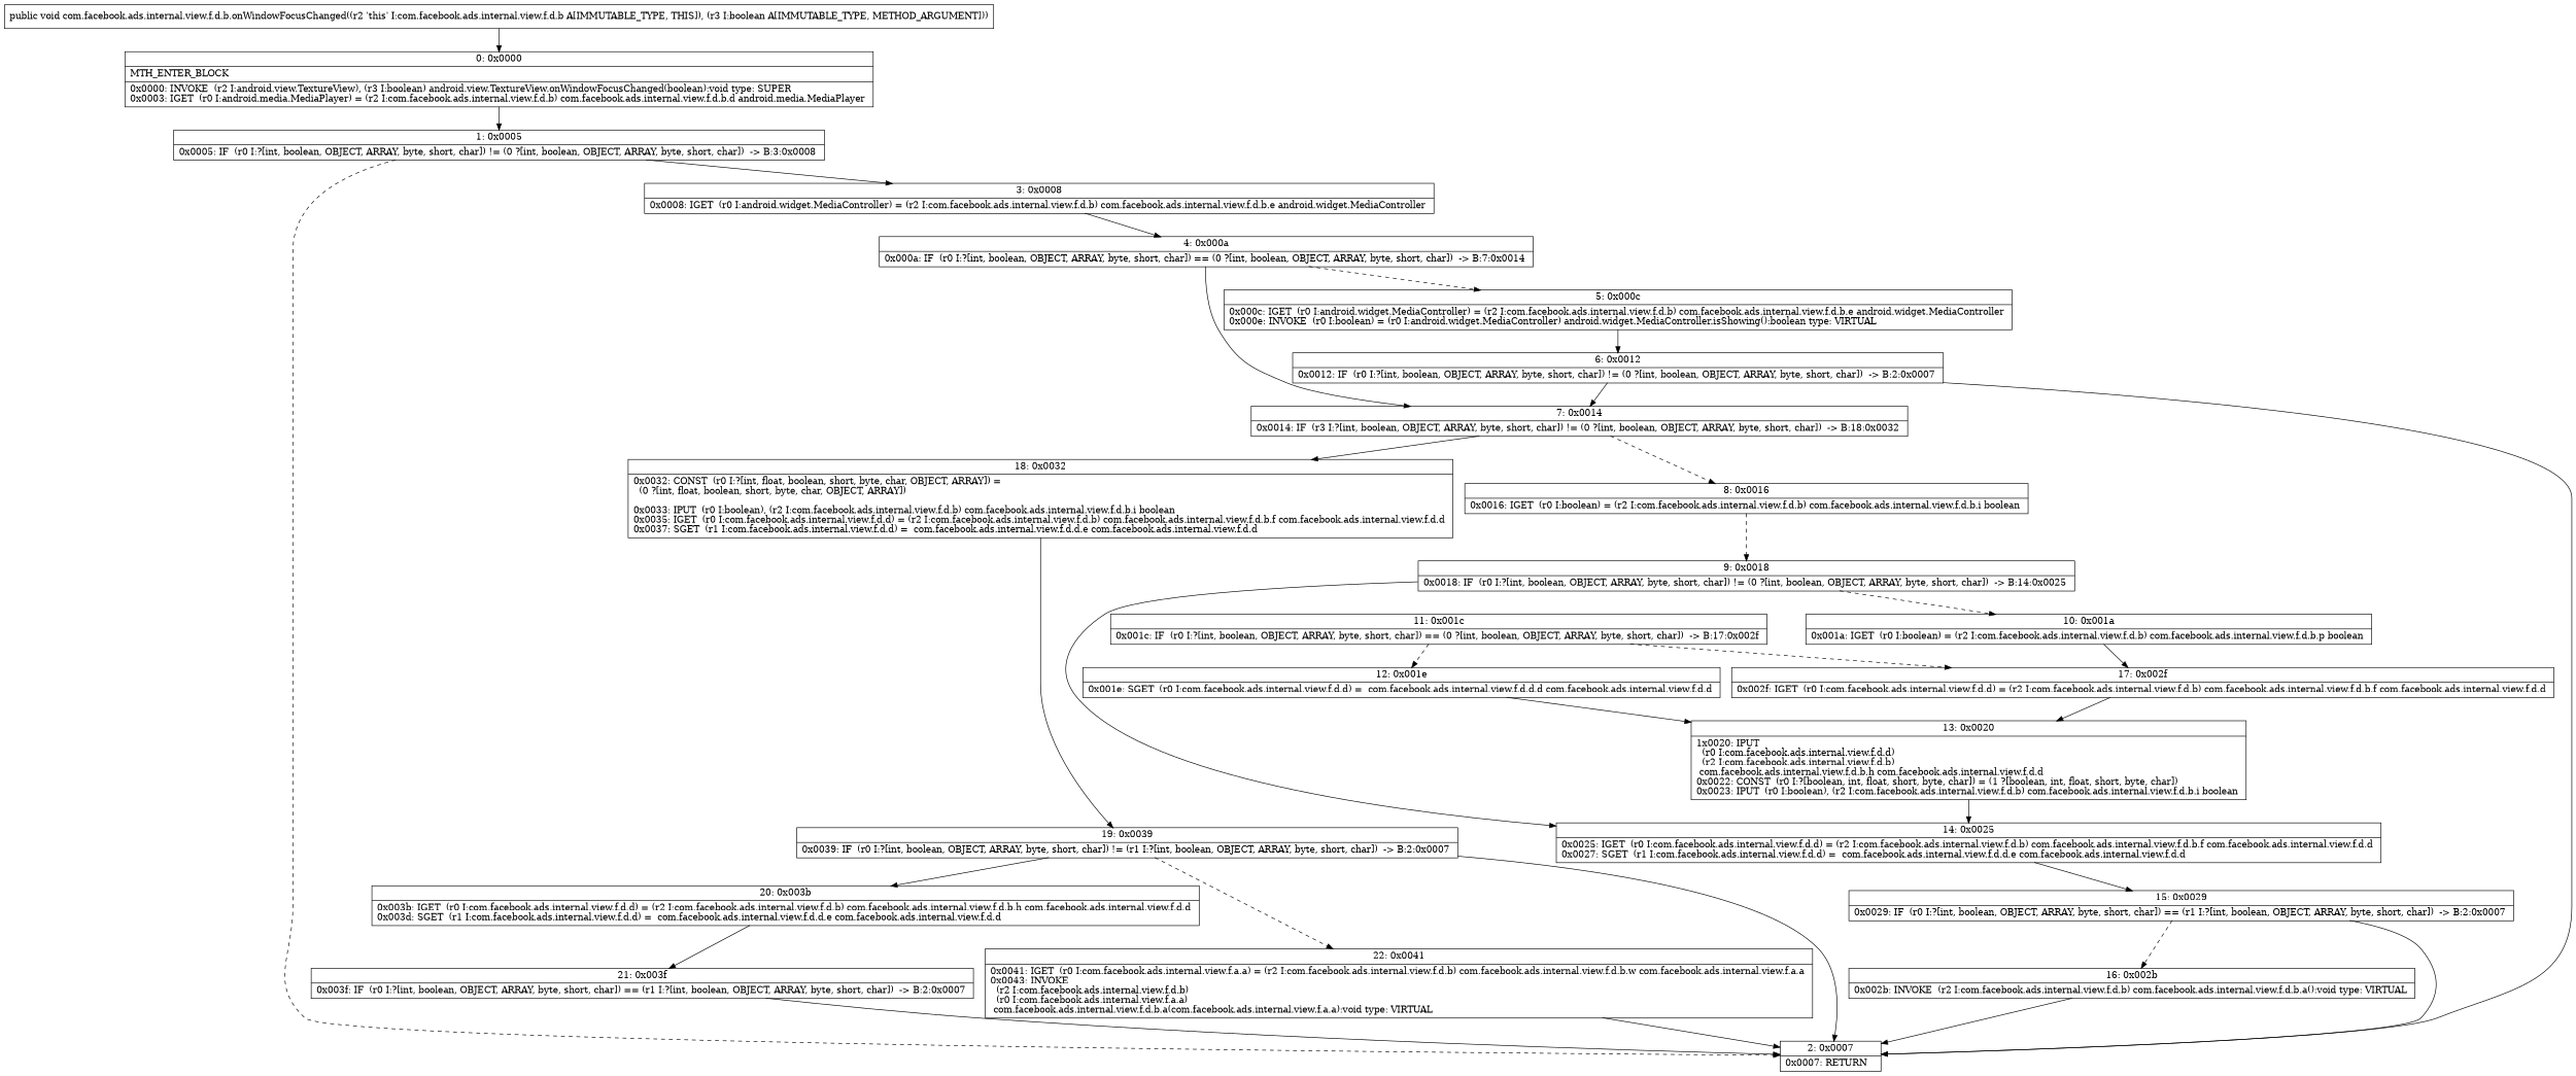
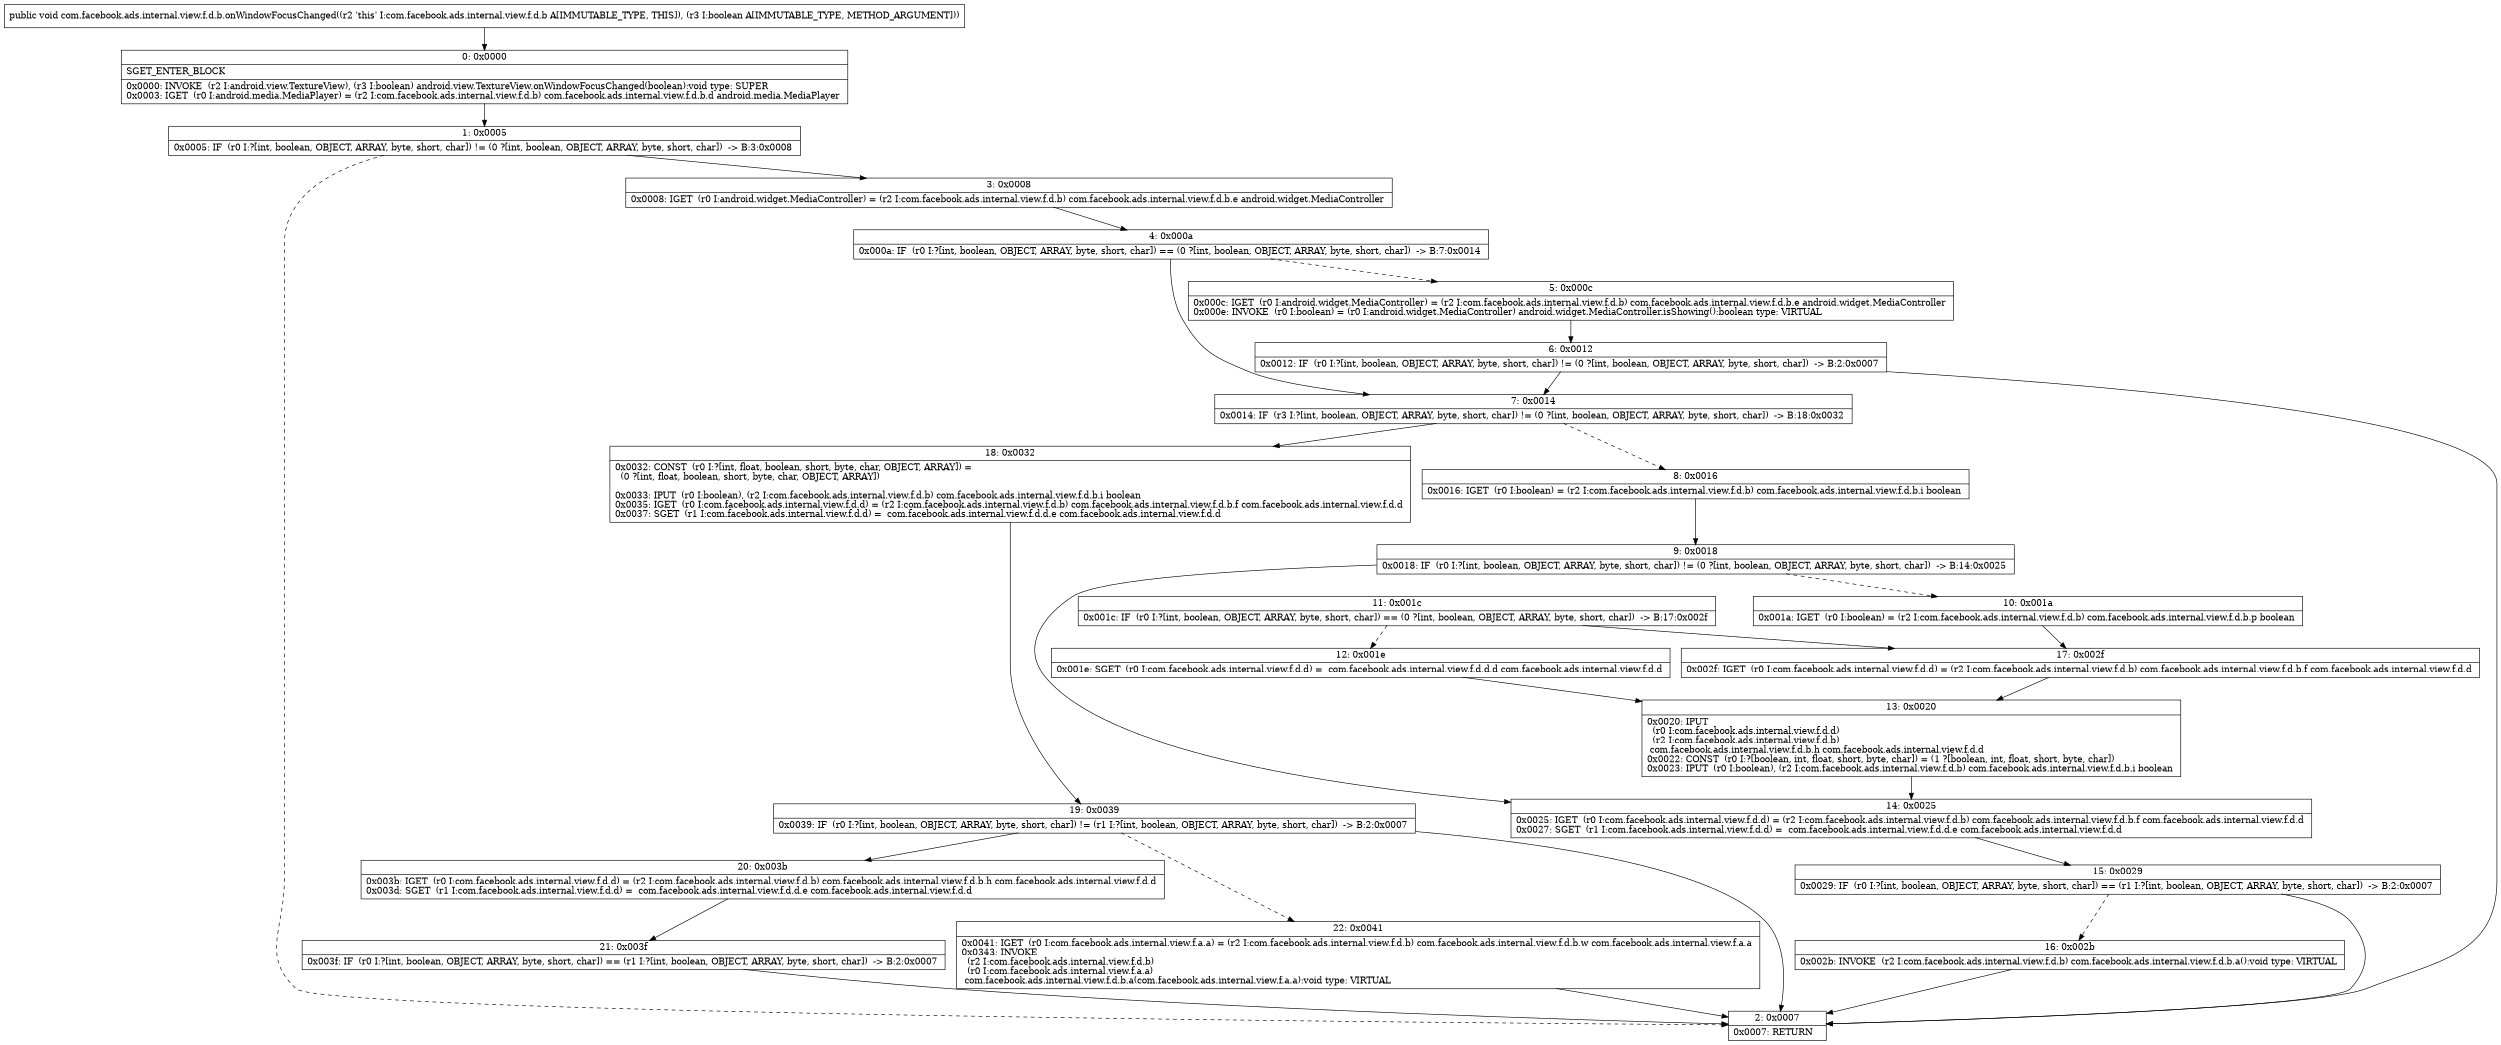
  digraph {
    fontname="DejaVu Serif"
    node [fontname="DejaVu Serif" shape=record]
    edge [fontname="DejaVu Serif"]
-   n1 [label="{0\:\ 0x0000|MTH_ENTER_BLOCK\l|0x0000: INVOKE  (r2 I:android.view.TextureView), (r3 I:boolean) android.view.TextureView.onWindowFocusChanged(boolean):void type: SUPER \l0x0003: IGET  (r0 I:android.media.MediaPlayer) = (r2 I:com.facebook.ads.internal.view.f.d.b) com.facebook.ads.internal.view.f.d.b.d android.media.MediaPlayer \l}"]
+   n1 [label="{0\:\ 0x0000|SGET_ENTER_BLOCK\l|0x0000: INVOKE  (r2 I:android.view.TextureView), (r3 I:boolean) android.view.TextureView.onWindowFocusChanged(boolean):void type: SUPER \l0x0003: IGET  (r0 I:android.media.MediaPlayer) = (r2 I:com.facebook.ads.internal.view.f.d.b) com.facebook.ads.internal.view.f.d.b.d android.media.MediaPlayer \l}"]
    n2 [label="{1\:\ 0x0005|0x0005: IF  (r0 I:?[int, boolean, OBJECT, ARRAY, byte, short, char]) != (0 ?[int, boolean, OBJECT, ARRAY, byte, short, char])  \-\> B:3:0x0008 \l}"]
    n3 [label="{2\:\ 0x0007|0x0007: RETURN   \l}"]
    n4 [label="{3\:\ 0x0008|0x0008: IGET  (r0 I:android.widget.MediaController) = (r2 I:com.facebook.ads.internal.view.f.d.b) com.facebook.ads.internal.view.f.d.b.e android.widget.MediaController \l}"]
    n5 [label="{4\:\ 0x000a|0x000a: IF  (r0 I:?[int, boolean, OBJECT, ARRAY, byte, short, char]) == (0 ?[int, boolean, OBJECT, ARRAY, byte, short, char])  \-\> B:7:0x0014 \l}"]
    n6 [label="{5\:\ 0x000c|0x000c: IGET  (r0 I:android.widget.MediaController) = (r2 I:com.facebook.ads.internal.view.f.d.b) com.facebook.ads.internal.view.f.d.b.e android.widget.MediaController \l0x000e: INVOKE  (r0 I:boolean) = (r0 I:android.widget.MediaController) android.widget.MediaController.isShowing():boolean type: VIRTUAL \l}"]
    n7 [label="{7\:\ 0x0014|0x0014: IF  (r3 I:?[int, boolean, OBJECT, ARRAY, byte, short, char]) != (0 ?[int, boolean, OBJECT, ARRAY, byte, short, char])  \-\> B:18:0x0032 \l}"]
    n8 [label="{6\:\ 0x0012|0x0012: IF  (r0 I:?[int, boolean, OBJECT, ARRAY, byte, short, char]) != (0 ?[int, boolean, OBJECT, ARRAY, byte, short, char])  \-\> B:2:0x0007 \l}"]
    n9 [label="{8\:\ 0x0016|0x0016: IGET  (r0 I:boolean) = (r2 I:com.facebook.ads.internal.view.f.d.b) com.facebook.ads.internal.view.f.d.b.i boolean \l}"]
    n10 [label="{18\:\ 0x0032|0x0032: CONST  (r0 I:?[int, float, boolean, short, byte, char, OBJECT, ARRAY]) = \l  (0 ?[int, float, boolean, short, byte, char, OBJECT, ARRAY])\l \l0x0033: IPUT  (r0 I:boolean), (r2 I:com.facebook.ads.internal.view.f.d.b) com.facebook.ads.internal.view.f.d.b.i boolean \l0x0035: IGET  (r0 I:com.facebook.ads.internal.view.f.d.d) = (r2 I:com.facebook.ads.internal.view.f.d.b) com.facebook.ads.internal.view.f.d.b.f com.facebook.ads.internal.view.f.d.d \l0x0037: SGET  (r1 I:com.facebook.ads.internal.view.f.d.d) =  com.facebook.ads.internal.view.f.d.d.e com.facebook.ads.internal.view.f.d.d \l}"]
    n11 [label="{9\:\ 0x0018|0x0018: IF  (r0 I:?[int, boolean, OBJECT, ARRAY, byte, short, char]) != (0 ?[int, boolean, OBJECT, ARRAY, byte, short, char])  \-\> B:14:0x0025 \l}"]
    n12 [label="{19\:\ 0x0039|0x0039: IF  (r0 I:?[int, boolean, OBJECT, ARRAY, byte, short, char]) != (r1 I:?[int, boolean, OBJECT, ARRAY, byte, short, char])  \-\> B:2:0x0007 \l}"]
    n13 [label="{10\:\ 0x001a|0x001a: IGET  (r0 I:boolean) = (r2 I:com.facebook.ads.internal.view.f.d.b) com.facebook.ads.internal.view.f.d.b.p boolean \l}"]
    n14 [label="{14\:\ 0x0025|0x0025: IGET  (r0 I:com.facebook.ads.internal.view.f.d.d) = (r2 I:com.facebook.ads.internal.view.f.d.b) com.facebook.ads.internal.view.f.d.b.f com.facebook.ads.internal.view.f.d.d \l0x0027: SGET  (r1 I:com.facebook.ads.internal.view.f.d.d) =  com.facebook.ads.internal.view.f.d.d.e com.facebook.ads.internal.view.f.d.d \l}"]
    n15 [label="{17\:\ 0x002f|0x002f: IGET  (r0 I:com.facebook.ads.internal.view.f.d.d) = (r2 I:com.facebook.ads.internal.view.f.d.b) com.facebook.ads.internal.view.f.d.b.f com.facebook.ads.internal.view.f.d.d \l}"]
    n16 [label="{15\:\ 0x0029|0x0029: IF  (r0 I:?[int, boolean, OBJECT, ARRAY, byte, short, char]) == (r1 I:?[int, boolean, OBJECT, ARRAY, byte, short, char])  \-\> B:2:0x0007 \l}"]
    n17 [label="{11\:\ 0x001c|0x001c: IF  (r0 I:?[int, boolean, OBJECT, ARRAY, byte, short, char]) == (0 ?[int, boolean, OBJECT, ARRAY, byte, short, char])  \-\> B:17:0x002f \l}"]
    n18 [label="{12\:\ 0x001e|0x001e: SGET  (r0 I:com.facebook.ads.internal.view.f.d.d) =  com.facebook.ads.internal.view.f.d.d.d com.facebook.ads.internal.view.f.d.d \l}"]
-   n19 [label="{13\:\ 0x0020|1x0020: IPUT  \l  (r0 I:com.facebook.ads.internal.view.f.d.d)\l  (r2 I:com.facebook.ads.internal.view.f.d.b)\l com.facebook.ads.internal.view.f.d.b.h com.facebook.ads.internal.view.f.d.d \l0x0022: CONST  (r0 I:?[boolean, int, float, short, byte, char]) = (1 ?[boolean, int, float, short, byte, char]) \l0x0023: IPUT  (r0 I:boolean), (r2 I:com.facebook.ads.internal.view.f.d.b) com.facebook.ads.internal.view.f.d.b.i boolean \l}"]
+   n19 [label="{13\:\ 0x0020|0x0020: IPUT  \l  (r0 I:com.facebook.ads.internal.view.f.d.d)\l  (r2 I:com.facebook.ads.internal.view.f.d.b)\l com.facebook.ads.internal.view.f.d.b.h com.facebook.ads.internal.view.f.d.d \l0x0022: CONST  (r0 I:?[boolean, int, float, short, byte, char]) = (1 ?[boolean, int, float, short, byte, char]) \l0x0023: IPUT  (r0 I:boolean), (r2 I:com.facebook.ads.internal.view.f.d.b) com.facebook.ads.internal.view.f.d.b.i boolean \l}"]
    n20 [label="{16\:\ 0x002b|0x002b: INVOKE  (r2 I:com.facebook.ads.internal.view.f.d.b) com.facebook.ads.internal.view.f.d.b.a():void type: VIRTUAL \l}"]
    n21 [label="{20\:\ 0x003b|0x003b: IGET  (r0 I:com.facebook.ads.internal.view.f.d.d) = (r2 I:com.facebook.ads.internal.view.f.d.b) com.facebook.ads.internal.view.f.d.b.h com.facebook.ads.internal.view.f.d.d \l0x003d: SGET  (r1 I:com.facebook.ads.internal.view.f.d.d) =  com.facebook.ads.internal.view.f.d.d.e com.facebook.ads.internal.view.f.d.d \l}"]
-   n22 [label="{22\:\ 0x0041|0x0041: IGET  (r0 I:com.facebook.ads.internal.view.f.a.a) = (r2 I:com.facebook.ads.internal.view.f.d.b) com.facebook.ads.internal.view.f.d.b.w com.facebook.ads.internal.view.f.a.a \l0x0043: INVOKE  \l  (r2 I:com.facebook.ads.internal.view.f.d.b)\l  (r0 I:com.facebook.ads.internal.view.f.a.a)\l com.facebook.ads.internal.view.f.d.b.a(com.facebook.ads.internal.view.f.a.a):void type: VIRTUAL \l}"]
+   n22 [label="{22\:\ 0x0041|0x0041: IGET  (r0 I:com.facebook.ads.internal.view.f.a.a) = (r2 I:com.facebook.ads.internal.view.f.d.b) com.facebook.ads.internal.view.f.d.b.w com.facebook.ads.internal.view.f.a.a \l0x0343: INVOKE  \l  (r2 I:com.facebook.ads.internal.view.f.d.b)\l  (r0 I:com.facebook.ads.internal.view.f.a.a)\l com.facebook.ads.internal.view.f.d.b.a(com.facebook.ads.internal.view.f.a.a):void type: VIRTUAL \l}"]
    n23 [label="{21\:\ 0x003f|0x003f: IF  (r0 I:?[int, boolean, OBJECT, ARRAY, byte, short, char]) == (r1 I:?[int, boolean, OBJECT, ARRAY, byte, short, char])  \-\> B:2:0x0007 \l}"]
    n24 [label="{public void com.facebook.ads.internal.view.f.d.b.onWindowFocusChanged((r2 'this' I:com.facebook.ads.internal.view.f.d.b A[IMMUTABLE_TYPE, THIS]), (r3 I:boolean A[IMMUTABLE_TYPE, METHOD_ARGUMENT])) }"]
    n1 -> n2
    n2 -> n3 [style=dashed]
    n2 -> n4
    n4 -> n5
    n5 -> n6 [style=dashed]
    n5 -> n7
    n6 -> n8
    n7 -> n9 [style=dashed]
    n7 -> n10
    n8 -> n3
    n8 -> n7 [style=solid]
-   n9 -> n11 [style=dashed]
+   n9 -> n11
    n10 -> n12
    n11 -> n13 [style=dashed]
    n11 -> n14
    n12 -> n3
    n12 -> n21 [style=solid]
    n12 -> n22 [style=dashed]
    n13 -> n15
    n14 -> n16
    n15 -> n19
    n16 -> n3
    n16 -> n20 [style=dashed]
-   n17 -> n15 [style=dashed]
+   n17 -> n15
    n17 -> n18 [style=dashed]
    n18 -> n19
    n19 -> n14
    n20 -> n3
    n21 -> n23
    n22 -> n3
    n23 -> n3
    n24 -> n1
  }
